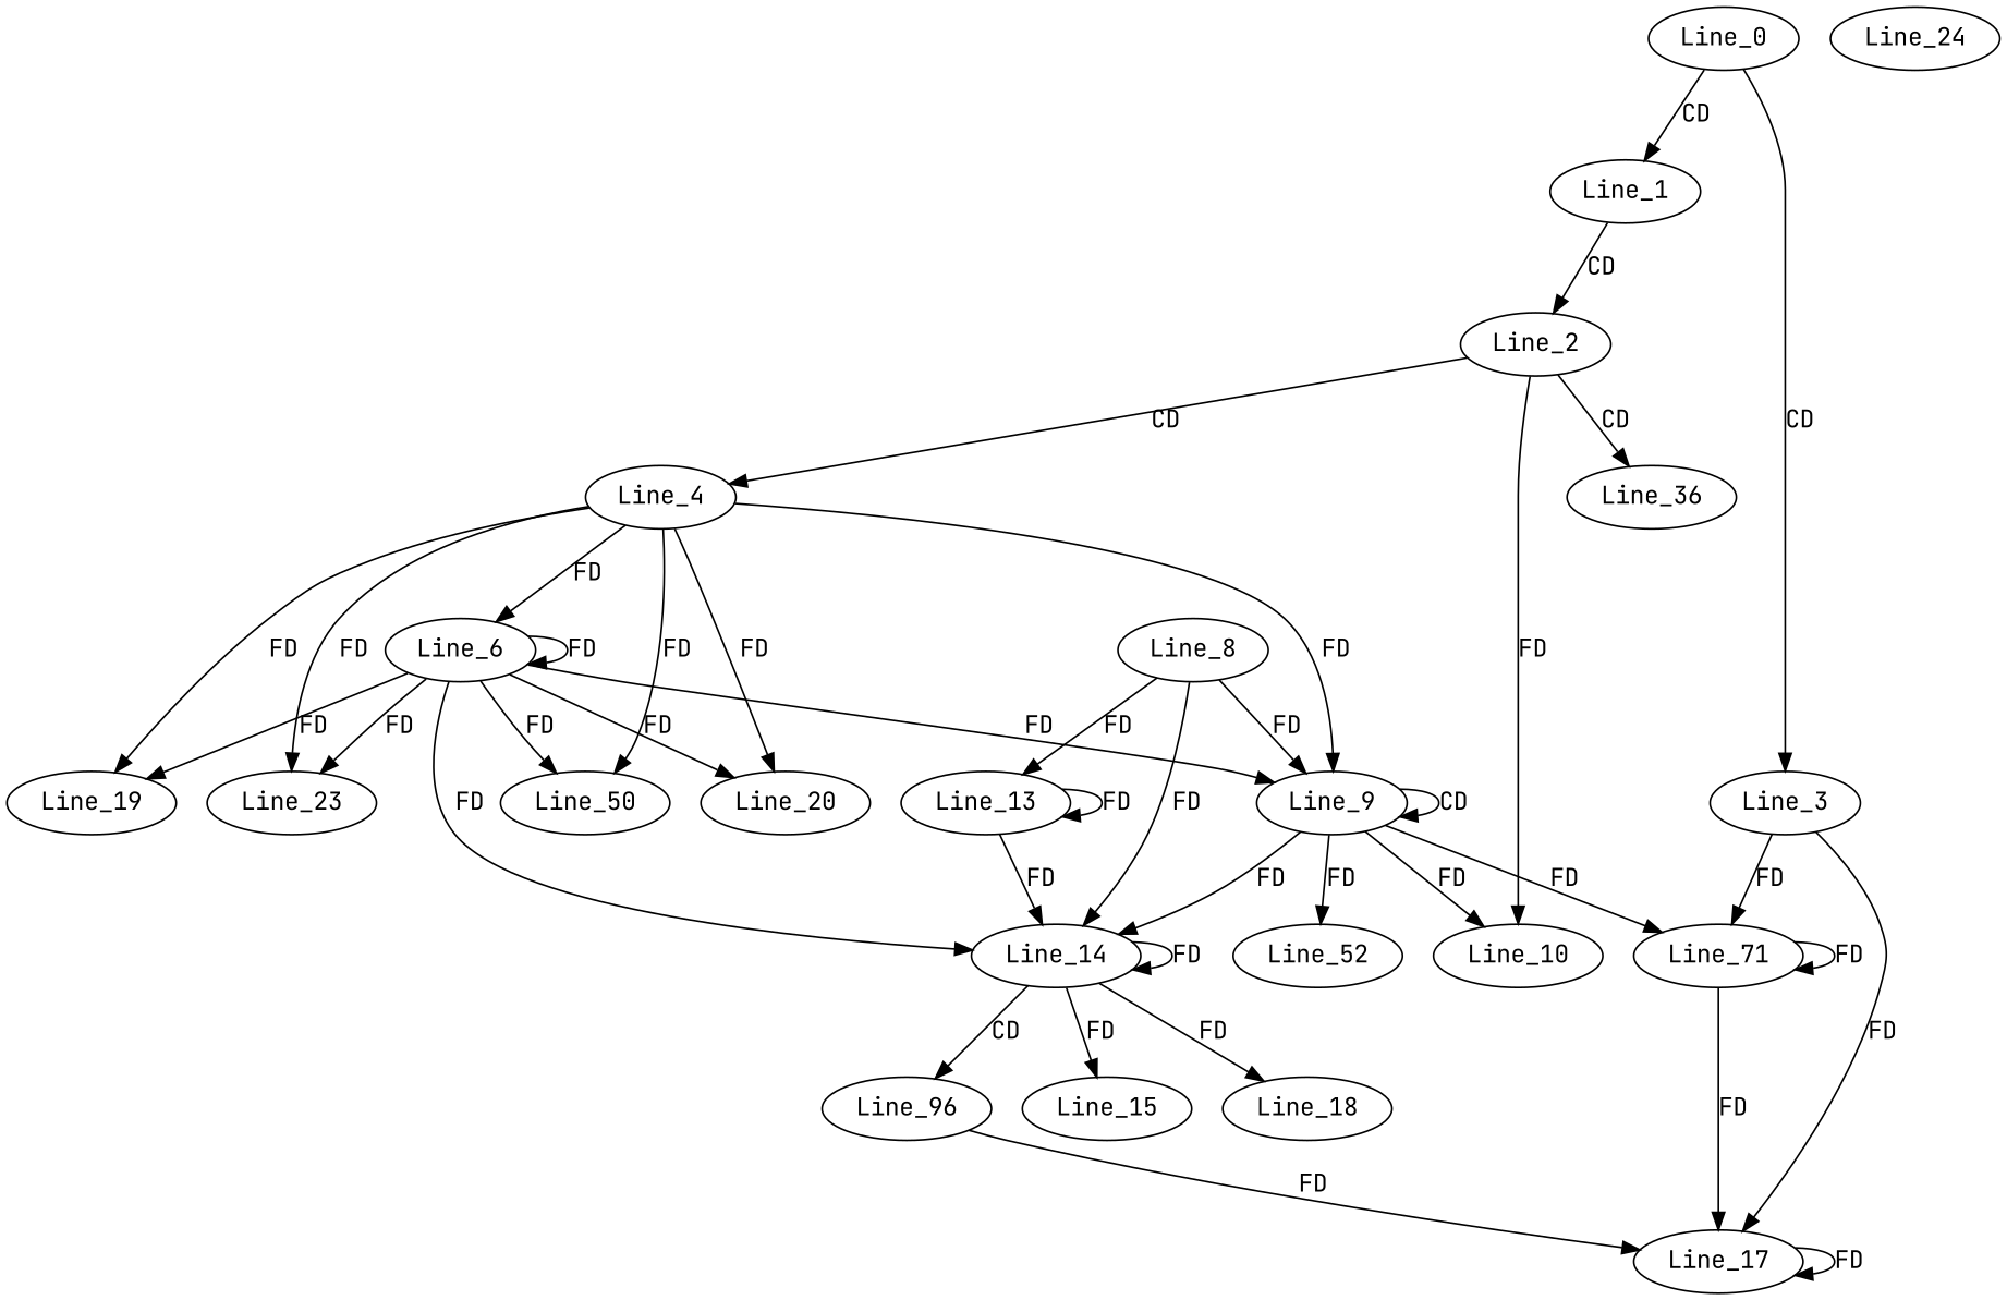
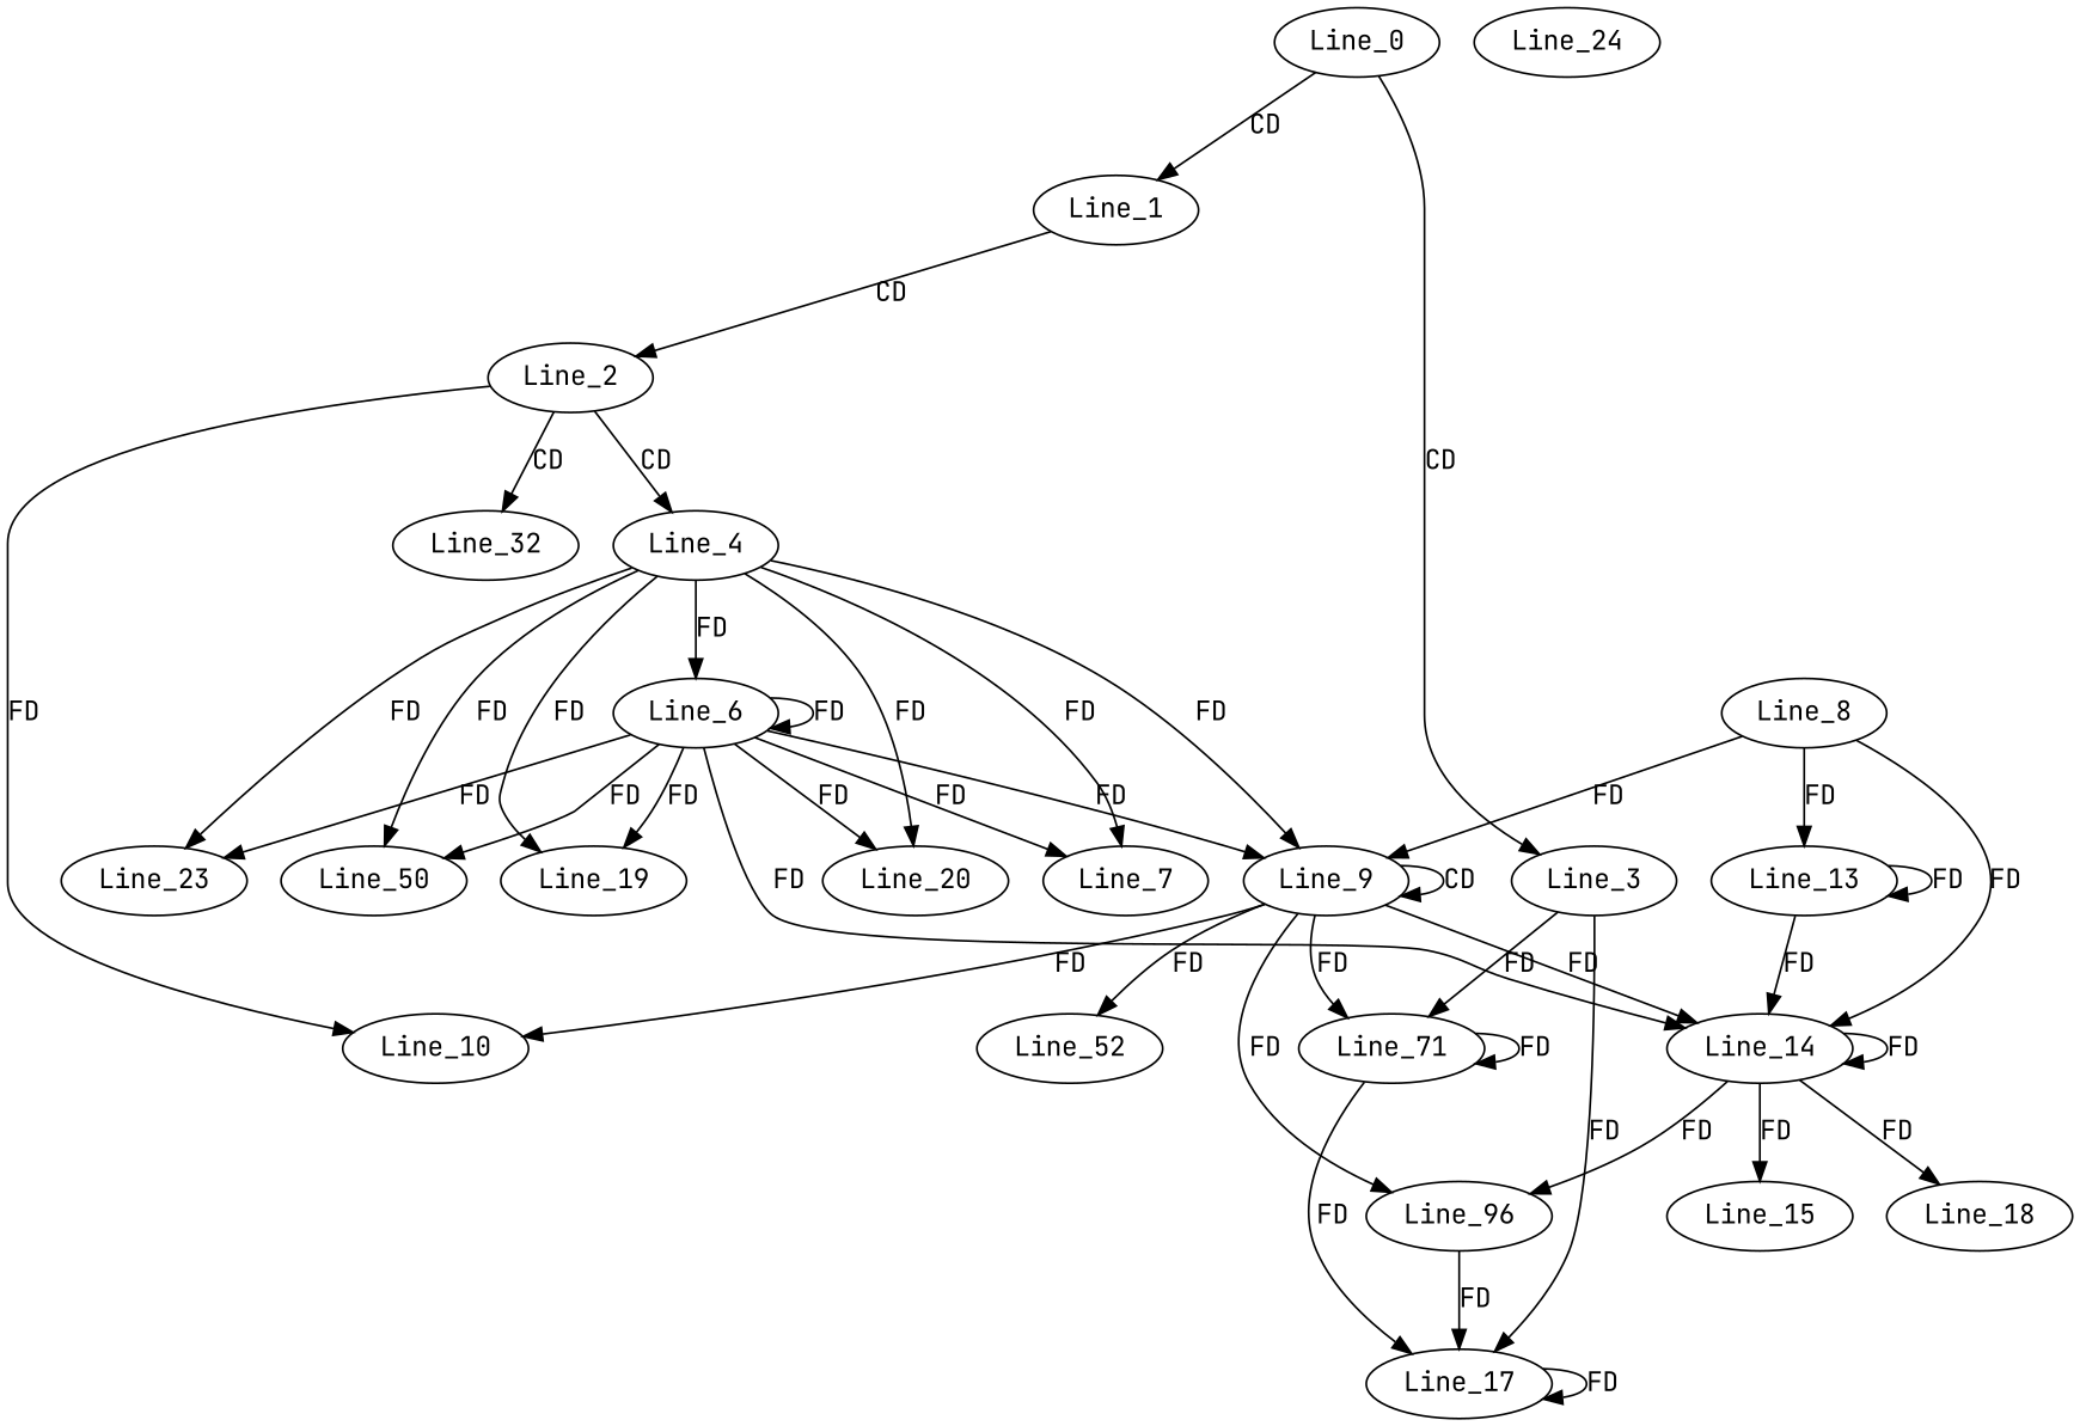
  digraph {
    fontname="JetBrains Mono"
    node [fontname="JetBrains Mono"]
    edge [fontname="JetBrains Mono"]
    Line_0
    Line_1
    Line_3
    Line_2
    Line_4
    Line_10
-   Line_32 [label=Line_36]
+   Line_32
    n8 [label=Line_71]
    Line_17
    Line_6
+   Line_7
    Line_9
    Line_19
    Line_20
    Line_23
    n16 [label=Line_50]
    Line_14
    n18 [label=Line_52]
    n19 [label=Line_96]
    Line_15
    Line_18
    Line_8
    Line_13
    Line_24
    Line_0 -> Line_1 [label=CD]
    Line_0 -> Line_3 [label=CD]
    Line_1 -> Line_2 [label=CD]
    Line_3 -> n8 [label=FD]
    Line_3 -> Line_17 [label=FD]
    Line_2 -> Line_4 [label=CD]
    Line_2 -> Line_10 [label=FD]
    Line_2 -> Line_32 [label=CD]
    Line_4 -> Line_6 [label=FD]
+   Line_4 -> Line_7 [label=FD]
    Line_4 -> Line_9 [label=FD]
    Line_4 -> Line_19 [label=FD]
    Line_4 -> Line_20 [label=FD]
    Line_4 -> Line_23 [label=FD]
    Line_4 -> n16 [label=FD]
    n8 -> n8 [label=FD]
    n8 -> Line_17 [label=FD]
    Line_17 -> Line_17 [label=FD]
    Line_6 -> Line_6 [label=FD]
+   Line_6 -> Line_7 [label=FD]
    Line_6 -> Line_9 [label=FD]
    Line_6 -> Line_19 [label=FD]
    Line_6 -> Line_20 [label=FD]
    Line_6 -> Line_23 [label=FD]
    Line_6 -> n16 [label=FD]
    Line_6 -> Line_14 [label=FD]
    Line_9 -> Line_10 [label=FD]
    Line_9 -> n8 [label=FD]
    Line_9 -> Line_9 [label=CD]
    Line_9 -> Line_14 [label=FD]
    Line_9 -> n18 [label=FD]
+   Line_9 -> n19 [label=FD]
    Line_14 -> Line_14 [label=FD]
-   Line_14 -> n19 [label=CD]
+   Line_14 -> n19 [label=FD]
    Line_14 -> Line_15 [label=FD]
    Line_14 -> Line_18 [label=FD]
    n19 -> Line_17 [label=FD]
    Line_8 -> Line_9 [label=FD]
    Line_8 -> Line_14 [label=FD]
    Line_8 -> Line_13 [label=FD]
    Line_13 -> Line_14 [label=FD]
    Line_13 -> Line_13 [label=FD]
  }
